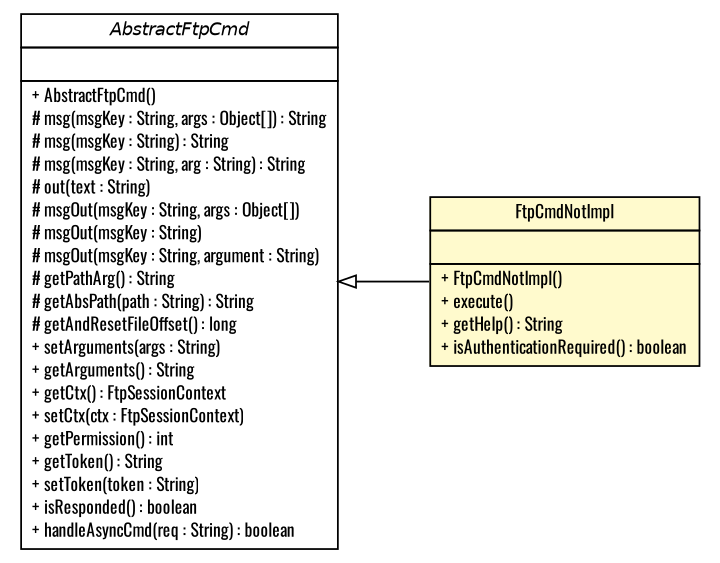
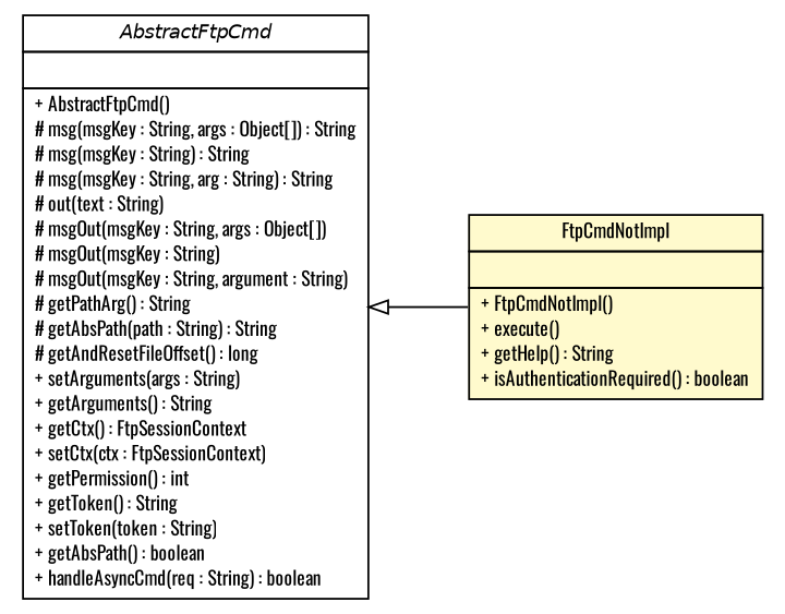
  digraph {
    nodesep=0.25
    ranksep=0.5
    rankdir=LR
    fontname=Oswald
    node [fontcolor=black fontname=Oswald fontsize=10.0 shape=plaintext]
-   n1 [label=<<table title="com.apporiented.hermesftp.cmd.AbstractFtpCmd" border="0" cellborder="1" cellspacing="0" cellpadding="2" port="p" href="../AbstractFtpCmd.html"> 		<tr><td><table border="0" cellspacing="0" cellpadding="1"> <tr><td align="center" balign="center"><font face="Helvetica-Oblique"> AbstractFtpCmd </font></td></tr> 		</table></td></tr> 		<tr><td><table border="0" cellspacing="0" cellpadding="1"> <tr><td align="left" balign="left">  </td></tr> 		</table></td></tr> 		<tr><td><table border="0" cellspacing="0" cellpadding="1"> <tr><td align="left" balign="left"> + AbstractFtpCmd() </td></tr> <tr><td align="left" balign="left"> # msg(msgKey : String, args : Object[]) : String </td></tr> <tr><td align="left" balign="left"> # msg(msgKey : String) : String </td></tr> <tr><td align="left" balign="left"> # msg(msgKey : String, arg : String) : String </td></tr> <tr><td align="left" balign="left"> # out(text : String) </td></tr> <tr><td align="left" balign="left"> # msgOut(msgKey : String, args : Object[]) </td></tr> <tr><td align="left" balign="left"> # msgOut(msgKey : String) </td></tr> <tr><td align="left" balign="left"> # msgOut(msgKey : String, argument : String) </td></tr> <tr><td align="left" balign="left"> # getPathArg() : String </td></tr> <tr><td align="left" balign="left"> # getAbsPath(path : String) : String </td></tr> <tr><td align="left" balign="left"> # getAndResetFileOffset() : long </td></tr> <tr><td align="left" balign="left"> + setArguments(args : String) </td></tr> <tr><td align="left" balign="left"> + getArguments() : String </td></tr> <tr><td align="left" balign="left"> + getCtx() : FtpSessionContext </td></tr> <tr><td align="left" balign="left"> + setCtx(ctx : FtpSessionContext) </td></tr> <tr><td align="left" balign="left"> + getPermission() : int </td></tr> <tr><td align="left" balign="left"> + getToken() : String </td></tr> <tr><td align="left" balign="left"> + setToken(token : String) </td></tr> <tr><td align="left" balign="left"> + isResponded() : boolean </td></tr> <tr><td align="left" balign="left"> + handleAsyncCmd(req : String) : boolean </td></tr> 		</table></td></tr> 		</table>>]
+   n1 [label=<<table title="com.apporiented.hermesftp.cmd.AbstractFtpCmd" border="0" cellborder="1" cellspacing="0" cellpadding="2" port="p" href="../AbstractFtpCmd.html"> 		<tr><td><table border="0" cellspacing="0" cellpadding="1"> <tr><td align="center" balign="center"><font face="Helvetica-Oblique"> AbstractFtpCmd </font></td></tr> 		</table></td></tr> 		<tr><td><table border="0" cellspacing="0" cellpadding="1"> <tr><td align="left" balign="left">  </td></tr> 		</table></td></tr> 		<tr><td><table border="0" cellspacing="0" cellpadding="1"> <tr><td align="left" balign="left"> + AbstractFtpCmd() </td></tr> <tr><td align="left" balign="left"> # msg(msgKey : String, args : Object[]) : String </td></tr> <tr><td align="left" balign="left"> # msg(msgKey : String) : String </td></tr> <tr><td align="left" balign="left"> # msg(msgKey : String, arg : String) : String </td></tr> <tr><td align="left" balign="left"> # out(text : String) </td></tr> <tr><td align="left" balign="left"> # msgOut(msgKey : String, args : Object[]) </td></tr> <tr><td align="left" balign="left"> # msgOut(msgKey : String) </td></tr> <tr><td align="left" balign="left"> # msgOut(msgKey : String, argument : String) </td></tr> <tr><td align="left" balign="left"> # getPathArg() : String </td></tr> <tr><td align="left" balign="left"> # getAbsPath(path : String) : String </td></tr> <tr><td align="left" balign="left"> # getAndResetFileOffset() : long </td></tr> <tr><td align="left" balign="left"> + setArguments(args : String) </td></tr> <tr><td align="left" balign="left"> + getArguments() : String </td></tr> <tr><td align="left" balign="left"> + getCtx() : FtpSessionContext </td></tr> <tr><td align="left" balign="left"> + setCtx(ctx : FtpSessionContext) </td></tr> <tr><td align="left" balign="left"> + getPermission() : int </td></tr> <tr><td align="left" balign="left"> + getToken() : String </td></tr> <tr><td align="left" balign="left"> + setToken(token : String) </td></tr> <tr><td align="left" balign="left"> + getAbsPath() : boolean </td></tr> <tr><td align="left" balign="left"> + handleAsyncCmd(req : String) : boolean </td></tr> 		</table></td></tr> 		</table>>]
    n2 [label=<<table title="com.apporiented.hermesftp.cmd.impl.FtpCmdNotImpl" border="0" cellborder="1" cellspacing="0" cellpadding="2" port="p" bgcolor="lemonChiffon" href="./FtpCmdNotImpl.html"> 		<tr><td><table border="0" cellspacing="0" cellpadding="1"> <tr><td align="center" balign="center"> FtpCmdNotImpl </td></tr> 		</table></td></tr> 		<tr><td><table border="0" cellspacing="0" cellpadding="1"> <tr><td align="left" balign="left">  </td></tr> 		</table></td></tr> 		<tr><td><table border="0" cellspacing="0" cellpadding="1"> <tr><td align="left" balign="left"> + FtpCmdNotImpl() </td></tr> <tr><td align="left" balign="left"> + execute() </td></tr> <tr><td align="left" balign="left"> + getHelp() : String </td></tr> <tr><td align="left" balign="left"> + isAuthenticationRequired() : boolean </td></tr> 		</table></td></tr> 		</table>>]
    n1 -> n2 [arrowtail=empty dir=back fontname=Oswald fontsize=10 headport=p labelfontname=Helvetica labelfontsize=10 tailport=p]
  }
